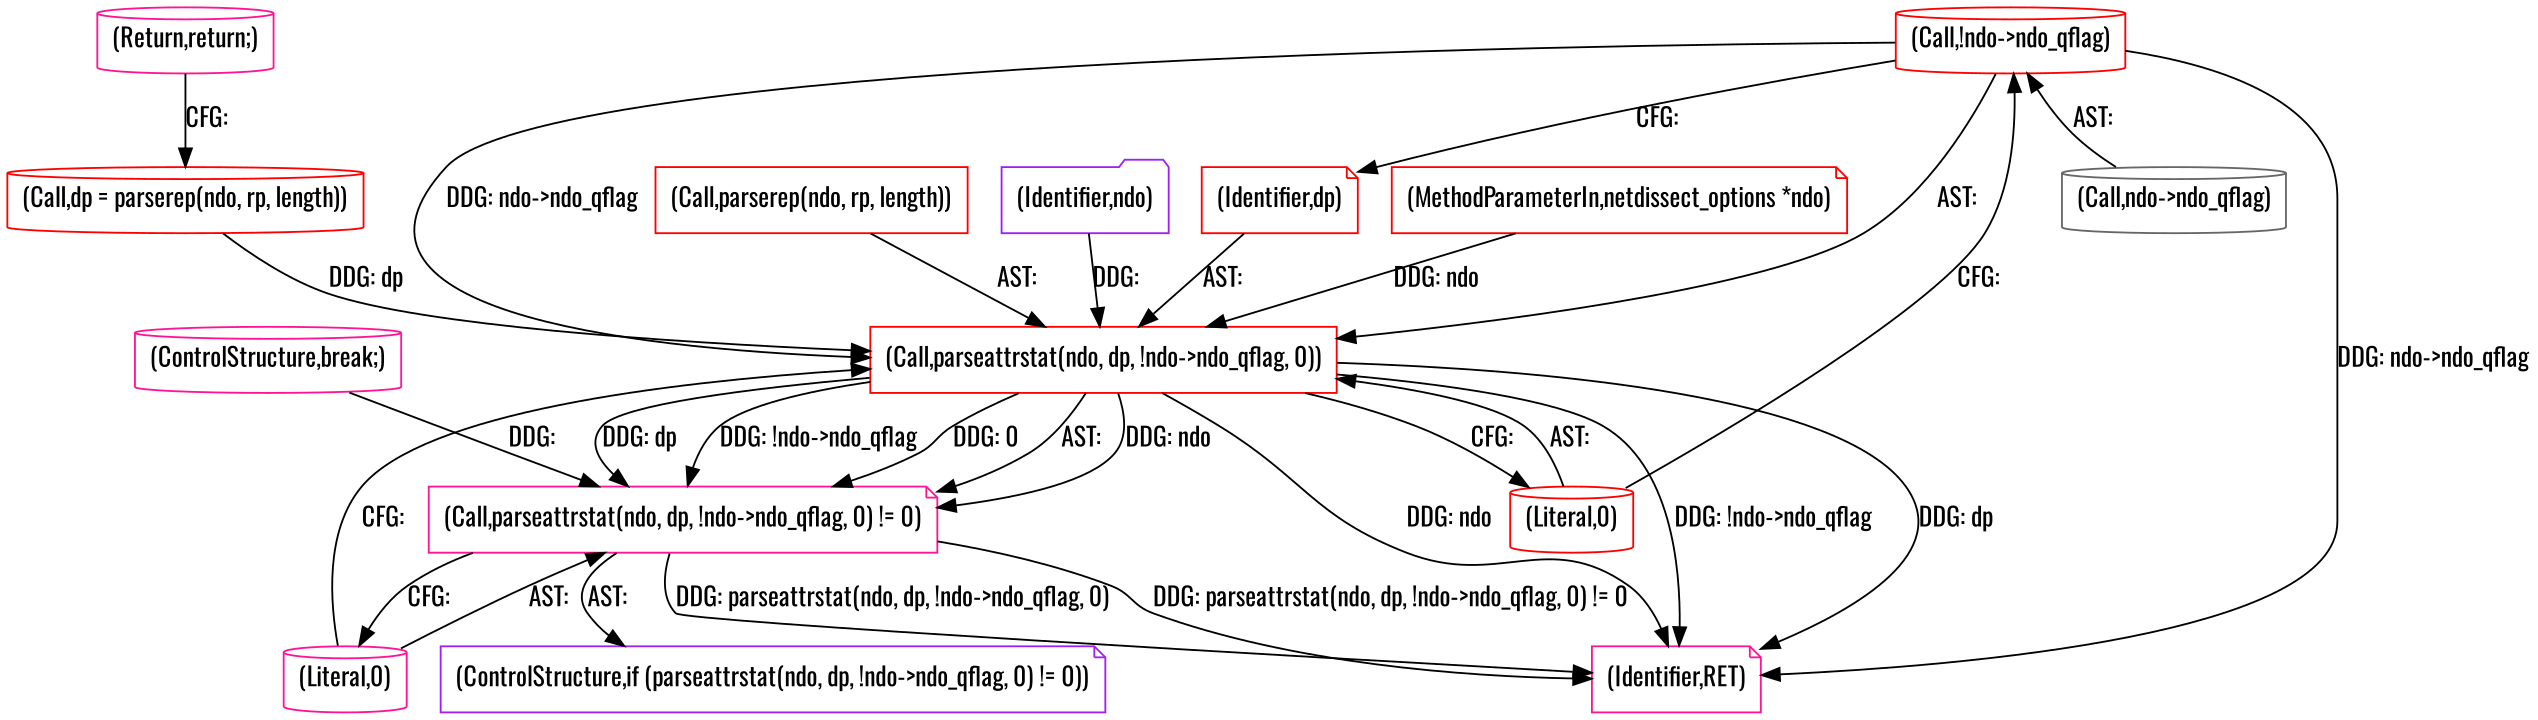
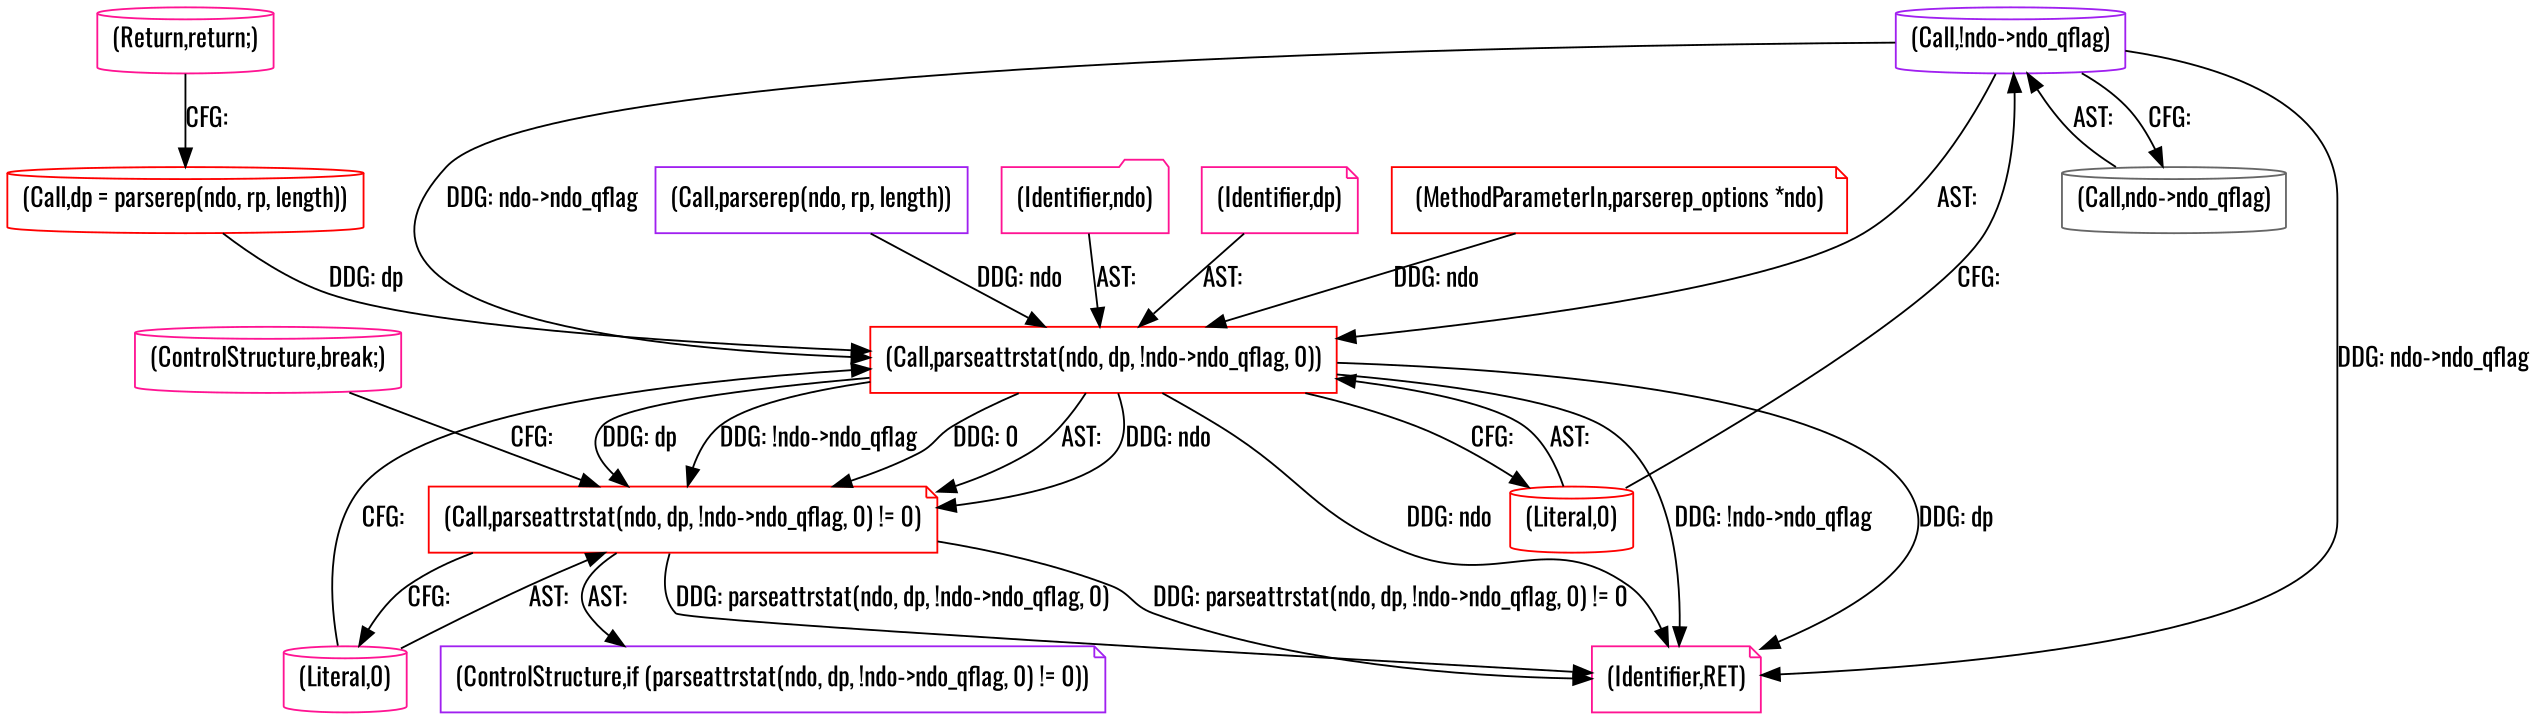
  digraph {
    fontname=Oswald
    node [color=red fontname=Oswald shape=cylinder]
    edge [fontname=Oswald]
-   n1 [label="(Call,!ndo->ndo_qflag)"]
+   n1 [color=purple label="(Call,!ndo->ndo_qflag)"]
    n2 [label="(Call,parseattrstat(ndo, dp, !ndo->ndo_qflag, 0))" shape=box]
    n3 [color=deeppink label="(Identifier,RET)" shape=note]
    n4 [color=gray40 label="(Call,ndo->ndo_qflag)"]
-   n5 [color=deeppink label="(Call,parseattrstat(ndo, dp, !ndo->ndo_qflag, 0) != 0)" shape=note]
+   n5 [label="(Call,parseattrstat(ndo, dp, !ndo->ndo_qflag, 0) != 0)" shape=note]
    n6 [label="(Literal,0)"]
    n7 [color=deeppink label="(Literal,0)"]
    n8 [color=purple label="(ControlStructure,if (parseattrstat(ndo, dp, !ndo->ndo_qflag, 0) != 0))" shape=note]
    n9 [label="(Call,dp = parserep(ndo, rp, length))"]
-   n10 [label="(Call,parserep(ndo, rp, length))" shape=box]
-   n11 [color=purple label="(Identifier,ndo)" shape=folder]
+   n10 [color=purple label="(Call,parserep(ndo, rp, length))" shape=box]
+   n11 [color=deeppink label="(Identifier,ndo)" shape=folder]
    n12 [color=deeppink label="(Return,return;)"]
-   n13 [label="(Identifier,dp)" shape=note]
+   n13 [color=deeppink label="(Identifier,dp)" shape=note]
    n14 [color=deeppink label="(ControlStructure,break;)"]
-   n15 [label="(MethodParameterIn,netdissect_options *ndo)" shape=note]
+   n15 [label="(MethodParameterIn,parserep_options *ndo)" shape=note]
    n1 -> n2 [label="AST: "]
    n1 -> n2 [label="DDG: ndo->ndo_qflag"]
    n1 -> n3 [label="DDG: ndo->ndo_qflag"]
-   n1 -> n13 [label="CFG: "]
+   n1 -> n4 [label="CFG: "]
    n2 -> n3 [label="DDG: dp"]
    n2 -> n3 [label="DDG: ndo"]
    n2 -> n3 [label="DDG: !ndo->ndo_qflag"]
    n2 -> n5 [label="AST: "]
    n2 -> n5 [label="DDG: ndo"]
    n2 -> n5 [label="DDG: dp"]
    n2 -> n5 [label="DDG: !ndo->ndo_qflag"]
    n2 -> n5 [label="DDG: 0"]
    n2 -> n6 [label="CFG: "]
    n4 -> n1 [label="AST: "]
    n5 -> n3 [label="DDG: parseattrstat(ndo, dp, !ndo->ndo_qflag, 0)"]
    n5 -> n3 [label="DDG: parseattrstat(ndo, dp, !ndo->ndo_qflag, 0) != 0"]
    n5 -> n7 [label="CFG: "]
    n5 -> n8 [label="AST: "]
    n6 -> n1 [label="CFG: "]
    n6 -> n2 [label="AST: "]
    n7 -> n2 [label="CFG: "]
    n7 -> n5 [label="AST: "]
    n9 -> n2 [label="DDG: dp"]
-   n10 -> n2 [label="AST: "]
-   n11 -> n2 [label="DDG: "]
+   n10 -> n2 [label="DDG: ndo"]
+   n11 -> n2 [label="AST: "]
    n12 -> n9 [label="CFG: "]
    n13 -> n2 [label="AST: "]
-   n14 -> n5 [label="DDG: "]
+   n14 -> n5 [label="CFG: "]
    n15 -> n2 [label="DDG: ndo"]
  }
